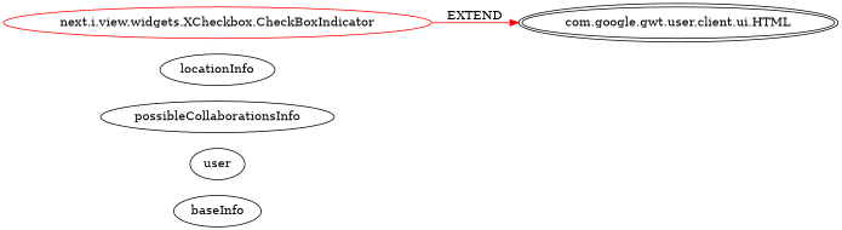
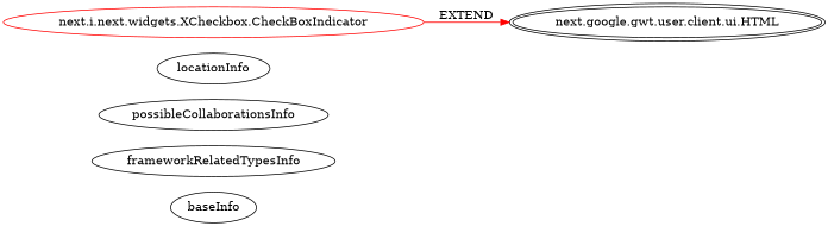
  digraph {
    rankdir=LR
    baseInfo [category=extension_graph graphId=4226 isAnonymous=false possibleRelation=false]
-   frameworkRelatedTypesInfo [0="com.google.gwt.user.client.ui.HTML" label=user]
+   frameworkRelatedTypesInfo [0="com.google.gwt.user.client.ui.HTML"]
    possibleCollaborationsInfo
    locationInfo [contextSignature=CheckBoxIndicator filePath="/nextinterfaces-next/next-master/src/next/i/view/widgets/XCheckbox.java" graphId=4226 projectName="nextinterfaces-next"]
-   n5 [color=red isFrameworkType=false label="next.i.view.widgets.XCheckbox.CheckBoxIndicator" vertexType=ROOT_CLIENT_CLASS_DECLARATION]
-   n6 [isFrameworkType=true label="com.google.gwt.user.client.ui.HTML" peripheries=2 vertexType=FRAMEWORK_CLASS_TYPE]
+   n5 [color=red isFrameworkType=false label="next.i.next.widgets.XCheckbox.CheckBoxIndicator" vertexType=ROOT_CLIENT_CLASS_DECLARATION]
+   n6 [isFrameworkType=true label="next.google.gwt.user.client.ui.HTML" peripheries=2 vertexType=FRAMEWORK_CLASS_TYPE]
    n5 -> n6 [color=red label=EXTEND]
  }
